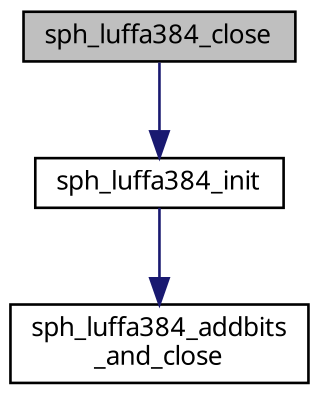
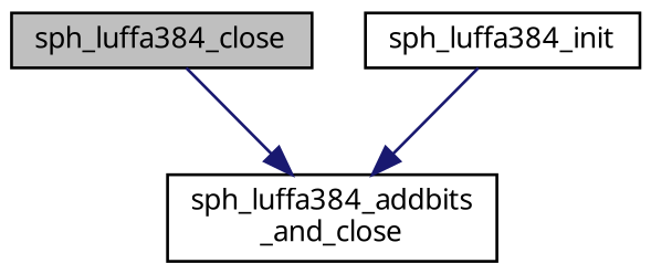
  digraph {
    fontname="Noto Sans"
    rankdir=TB
    node [color=black fillcolor=white fontname="Noto Sans" fontsize=10 shape=record style=filled]
    edge [color=midnightblue fontname="Noto Sans" fontsize=10 labelfontname=Helvetica labelfontsize=10 style=solid]
    n1 [fillcolor=grey75 fontcolor=black height=0.2 label=sph_luffa384_close width=0.4]
    n2 [height=0.2 label="sph_luffa384_addbits\l_and_close" width=0.4]
    n3 [height=0.2 label=sph_luffa384_init width=0.4]
-   n1 -> n3
+   n1 -> n2
    n3 -> n2
  }
